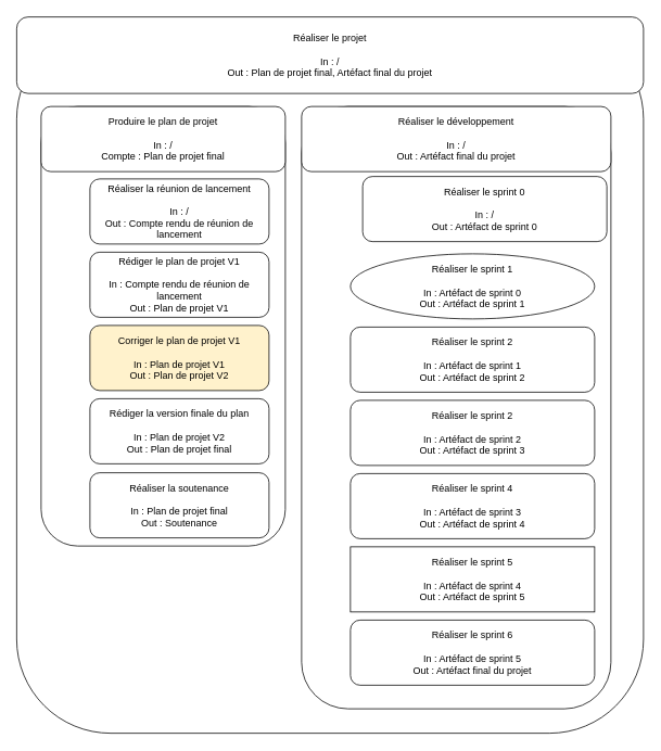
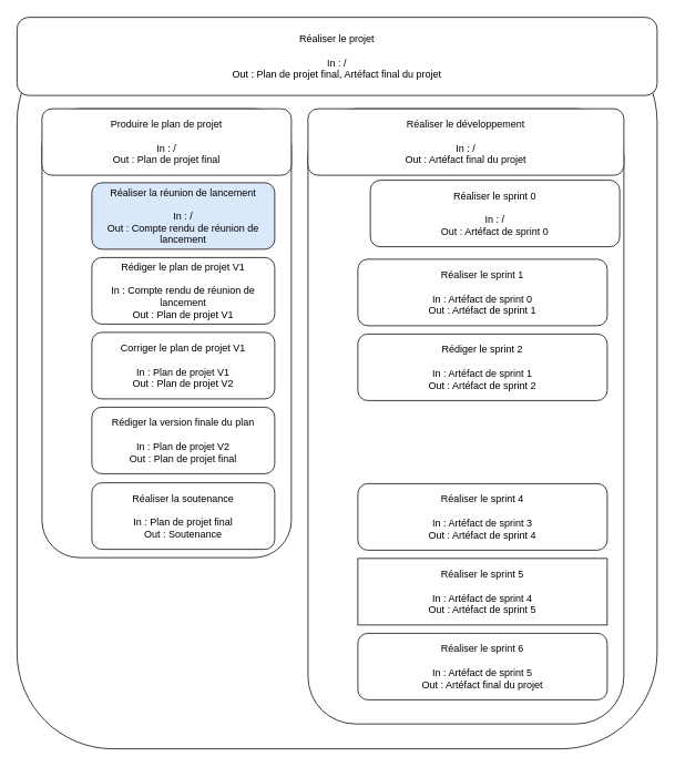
  <mxCell id="0" />
  <mxCell id="1" parent="0" />
  <mxCell id="2" value="" style="rounded=1;whiteSpace=wrap;html=1;" vertex="1" parent="1"><mxGeometry x="20" y="30" width="770" height="870" as="geometry" /></mxCell>
  <mxCell id="3" value="" style="rounded=1;whiteSpace=wrap;html=1;" vertex="1" parent="1"><mxGeometry x="370" y="130" width="380" height="740" as="geometry" /></mxCell>
  <mxCell id="4" value="" style="rounded=1;whiteSpace=wrap;html=1;" vertex="1" parent="1"><mxGeometry x="50" y="130" width="300" height="540" as="geometry" /></mxCell>
- <mxCell id="5" value="Produire le plan de projet&lt;br&gt;&lt;br&gt;In : /&lt;br&gt;Compte : Plan de projet final" style="rounded=1;whiteSpace=wrap;html=1;" vertex="1" parent="1"><mxGeometry x="50" y="130" width="300" height="80" as="geometry" /></mxCell>
- <mxCell id="6" value="Réaliser la réunion de lancement&lt;br&gt;&lt;br&gt;In : /&lt;br&gt;Out : Compte rendu de réunion de lancement" style="rounded=1;whiteSpace=wrap;html=1;" vertex="1" parent="1"><mxGeometry x="110" y="219" width="220" height="80" as="geometry" /></mxCell>
+ <mxCell id="5" value="Produire le plan de projet&lt;br&gt;&lt;br&gt;In : /&lt;br&gt;Out : Plan de projet final" style="rounded=1;whiteSpace=wrap;html=1;" vertex="1" parent="1"><mxGeometry x="50" y="130" width="300" height="80" as="geometry" /></mxCell>
+ <mxCell id="6" value="Réaliser la réunion de lancement&lt;br&gt;&lt;br&gt;In : /&lt;br&gt;Out : Compte rendu de réunion de lancement" style="rounded=1;whiteSpace=wrap;html=1;fillColor=#dae8fc;" vertex="1" parent="1"><mxGeometry x="110" y="219" width="220" height="80" as="geometry" /></mxCell>
  <mxCell id="7" value="Rédiger le plan de projet V1&lt;br&gt;&lt;br&gt;In : Compte rendu de réunion de lancement&lt;br&gt;Out : Plan de projet V1" style="rounded=1;whiteSpace=wrap;html=1;" vertex="1" parent="1"><mxGeometry x="110" y="309" width="220" height="80" as="geometry" /></mxCell>
  <mxCell id="8" value="Rédiger la version finale du plan&lt;br&gt;&lt;br&gt;In : Plan de projet V2&lt;br&gt;Out : Plan de projet final" style="rounded=1;whiteSpace=wrap;html=1;" vertex="1" parent="1"><mxGeometry x="110" y="489" width="220" height="80" as="geometry" /></mxCell>
  <mxCell id="9" value="Réaliser le développement&lt;br&gt;&lt;br&gt;In : /&lt;br&gt;Out : Artéfact final du projet" style="rounded=1;whiteSpace=wrap;html=1;" vertex="1" parent="1"><mxGeometry x="370" y="130" width="380" height="80" as="geometry" /></mxCell>
  <mxCell id="10" value="Réaliser le sprint 0&lt;br&gt;&lt;br&gt;In : /&lt;br&gt;Out : Artéfact de sprint 0" style="rounded=1;whiteSpace=wrap;html=1;" vertex="1" parent="1"><mxGeometry x="445" y="216" width="300" height="80" as="geometry" /></mxCell>
- <mxCell id="11" value="Réaliser le sprint 1&lt;br&gt;&lt;br&gt;In : Artéfact de sprint 0&lt;br&gt;Out : Artéfact de sprint 1" style="ellipse;whiteSpace=wrap;html=1;" vertex="1" parent="1"><mxGeometry x="430" y="311" width="300" height="80" as="geometry" /></mxCell>
- <mxCell id="12" value="Réaliser le sprint 2&lt;br&gt;&lt;br&gt;In : Artéfact de sprint 1&lt;br&gt;Out : Artéfact de sprint 2" style="rounded=1;whiteSpace=wrap;html=1;" vertex="1" parent="1"><mxGeometry x="430" y="401" width="300" height="80" as="geometry" /></mxCell>
- <mxCell id="13" value="Réaliser le sprint 2&lt;br&gt;&lt;br&gt;In : Artéfact de sprint 2&lt;br&gt;Out : Artéfact de sprint 3" style="rounded=1;whiteSpace=wrap;html=1;" vertex="1" parent="1"><mxGeometry x="430" y="491" width="300" height="80" as="geometry" /></mxCell>
+ <mxCell id="11" value="Réaliser le sprint 1&lt;br&gt;&lt;br&gt;In : Artéfact de sprint 0&lt;br&gt;Out : Artéfact de sprint 1" style="rounded=1;whiteSpace=wrap;html=1;" vertex="1" parent="1"><mxGeometry x="430" y="311" width="300" height="80" as="geometry" /></mxCell>
+ <mxCell id="12" value="Rédiger le sprint 2&lt;br&gt;&lt;br&gt;In : Artéfact de sprint 1&lt;br&gt;Out : Artéfact de sprint 2" style="rounded=1;whiteSpace=wrap;html=1;" vertex="1" parent="1"><mxGeometry x="430" y="401" width="300" height="80" as="geometry" /></mxCell>
  <mxCell id="14" value="Réaliser le sprint 4&lt;br&gt;&lt;br&gt;In : Artéfact de sprint 3&lt;br&gt;Out : Artéfact de sprint 4" style="rounded=1;whiteSpace=wrap;html=1;" vertex="1" parent="1"><mxGeometry x="430" y="581" width="300" height="80" as="geometry" /></mxCell>
  <mxCell id="15" value="Réaliser le sprint 5&lt;br&gt;&lt;br&gt;In : Artéfact de sprint 4&lt;br&gt;Out : Artéfact de sprint 5" style="whiteSpace=wrap;html=1;rounded=0;" vertex="1" parent="1"><mxGeometry x="430" y="671" width="300" height="80" as="geometry" /></mxCell>
  <mxCell id="16" value="Réaliser le sprint 6&lt;br&gt;&lt;br&gt;In : Artéfact de sprint 5&lt;br&gt;Out : Artéfact final du projet" style="rounded=1;whiteSpace=wrap;html=1;" vertex="1" parent="1"><mxGeometry x="430" y="761" width="300" height="80" as="geometry" /></mxCell>
  <mxCell id="17" value="Réaliser le projet&lt;br&gt;&lt;br&gt;In : /&lt;br&gt;Out : Plan de projet final, Artéfact final du projet" style="rounded=1;whiteSpace=wrap;html=1;" vertex="1" parent="1"><mxGeometry x="20" y="20" width="770" height="94" as="geometry" /></mxCell>
  <mxCell id="18" value="Réaliser la soutenance&lt;br&gt;&lt;br&gt;In : Plan de projet final&lt;br&gt;Out : Soutenance" style="rounded=1;whiteSpace=wrap;html=1;" vertex="1" parent="1"><mxGeometry x="110" y="580" width="220" height="80" as="geometry" /></mxCell>
- <mxCell id="19" value="Corriger le plan de projet V1&lt;br&gt;&lt;br&gt;In : Plan de projet V1&lt;br&gt;Out : Plan de projet V2" style="rounded=1;whiteSpace=wrap;html=1;fillColor=#fff2cc;" vertex="1" parent="1"><mxGeometry x="110" y="399" width="220" height="80" as="geometry" /></mxCell>
+ <mxCell id="19" value="Corriger le plan de projet V1&lt;br&gt;&lt;br&gt;In : Plan de projet V1&lt;br&gt;Out : Plan de projet V2" style="rounded=1;whiteSpace=wrap;html=1;" vertex="1" parent="1"><mxGeometry x="110" y="399" width="220" height="80" as="geometry" /></mxCell>
